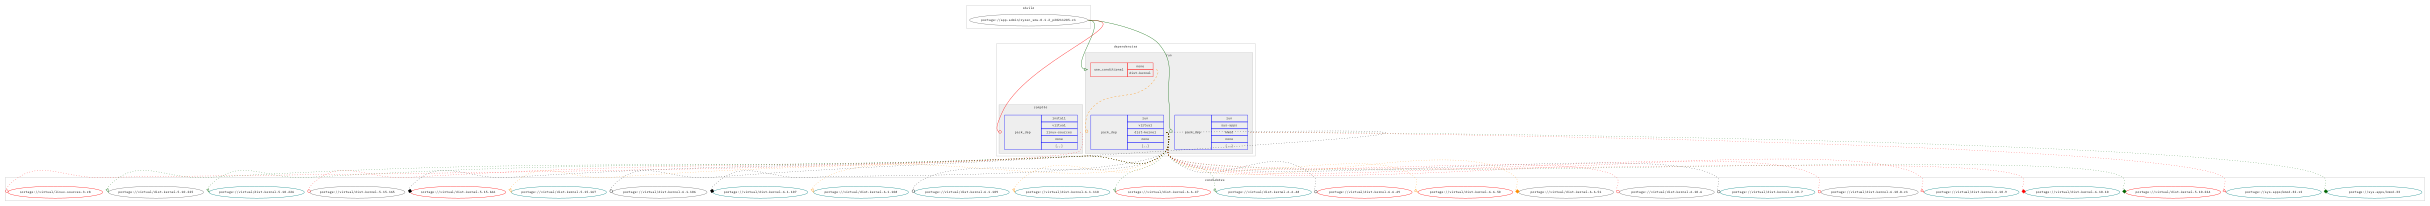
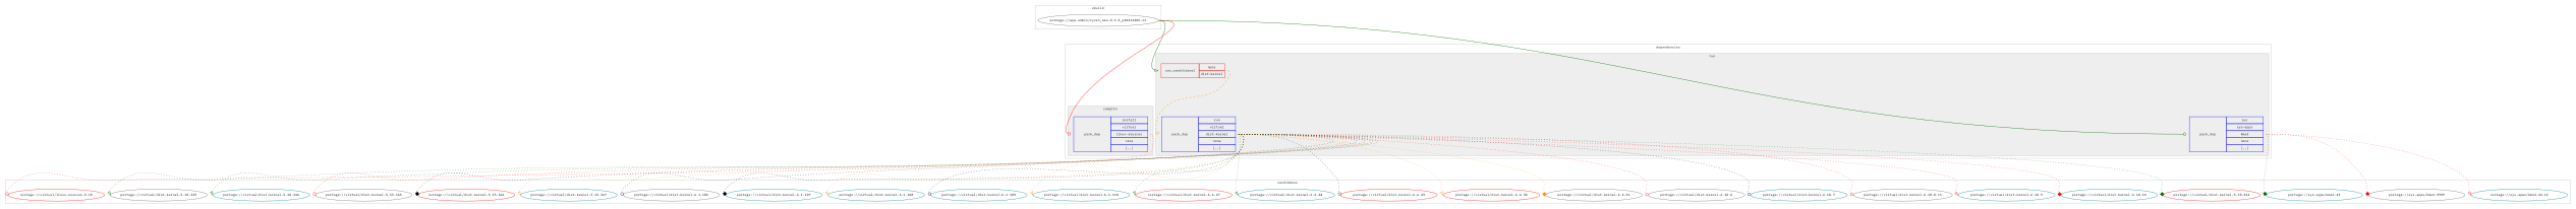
  digraph {
    compound=true
    concentrate=true
    fontname="IBM Plex Mono"
    fontsize=10
    newrank=true
    rankdir=TB
    ranksep=1.5
    node [color=teal fontname="IBM Plex Mono" fontsize=10]
    edge [arrowhead=odot color=red fontname="IBM Plex Mono" headport=w style=dotted tailport=e weight=100]
    n1 [color=gray40 label="portage://app-admin/ryzen_smu-0.1.2_p20211205-r1" width=4]
    n2 [color=blue label=<<TABLE BORDER="0" CELLBORDER="1" CELLSPACING="0" CELLPADDING="4" WIDTH="220"><TR><TD ROWSPAN="6" CELLPADDING="30">pack_dep</TD></TR><TR><TD WIDTH="110">install</TD></TR><TR><TD>virtual</TD></TR><TR><TD>linux-sources</TD></TR><TR><TD>none</TD></TR><TR><TD>[,,]</TD></TR></TABLE>> shape=none]
    n3 [color=blue label=<<TABLE BORDER="0" CELLBORDER="1" CELLSPACING="0" CELLPADDING="4" WIDTH="220"><TR><TD ROWSPAN="6" CELLPADDING="30">pack_dep</TD></TR><TR><TD WIDTH="110">run</TD></TR><TR><TD>virtual</TD></TR><TR><TD>dist-kernel</TD></TR><TR><TD>none</TD></TR><TR><TD>[,,]</TD></TR></TABLE>> shape=none]
    n4 [color=red label=<<TABLE BORDER="0" CELLBORDER="1" CELLSPACING="0" CELLPADDING="4"><TR><TD ROWSPAN="3" CELLPADDING="10">use_conditional</TD></TR><TR><TD>none</TD></TR><TR><TD>dist-kernel</TD></TR></TABLE>> shape=none]
    n5 [color=blue label=<<TABLE BORDER="0" CELLBORDER="1" CELLSPACING="0" CELLPADDING="4" WIDTH="220"><TR><TD ROWSPAN="6" CELLPADDING="30">pack_dep</TD></TR><TR><TD WIDTH="110">run</TD></TR><TR><TD>sys-apps</TD></TR><TR><TD>kmod</TD></TR><TR><TD>none</TD></TR><TR><TD>[,,]</TD></TR></TABLE>> shape=none]
    n6 [color=red label="portage://virtual/linux-sources-3-r8" width=4]
    n7 [label="portage://virtual/dist-kernel-6.10.10" width=4]
    n8 [label="portage://virtual/dist-kernel-6.10.9" width=4]
    n9 [color=gray40 label="portage://virtual/dist-kernel-6.10.8-r1" width=4]
    n10 [label="portage://virtual/dist-kernel-6.10.7" width=4]
    n11 [color=gray40 label="portage://virtual/dist-kernel-6.10.6" width=4]
    n12 [color=gray40 label="portage://virtual/dist-kernel-6.6.51" width=4]
    n13 [color=red label="portage://virtual/dist-kernel-6.6.50" width=4]
    n14 [color=red label="portage://virtual/dist-kernel-6.6.49" width=4]
    n15 [label="portage://virtual/dist-kernel-6.6.48" width=4]
    n16 [color=red label="portage://virtual/dist-kernel-6.6.47" width=4]
    n17 [label="portage://virtual/dist-kernel-6.1.110" width=4]
    n18 [label="portage://virtual/dist-kernel-6.1.109" width=4]
    n19 [label="portage://virtual/dist-kernel-6.1.108" width=4]
    n20 [label="portage://virtual/dist-kernel-6.1.107" width=4]
    n21 [color=gray40 label="portage://virtual/dist-kernel-6.1.106" width=4]
    n22 [label="portage://virtual/dist-kernel-5.15.167" width=4]
    n23 [color=red label="portage://virtual/dist-kernel-5.15.166" width=4]
    n24 [color=gray40 label="portage://virtual/dist-kernel-5.15.165" width=4]
    n25 [label="portage://virtual/dist-kernel-5.10.226" width=4]
    n26 [color=gray40 label="portage://virtual/dist-kernel-5.10.225" width=4]
    n27 [color=red label="portage://virtual/dist-kernel-5.10.224" width=4]
+   n28 [color=gray40 label="portage://sys-apps/kmod-9999" width=4]
    n29 [label="portage://sys-apps/kmod-33" width=4]
    n30 [label="portage://sys-apps/kmod-32-r2" width=4]
    subgraph cluster_1 {
      color=gray
      label=<<i>ebuild</i>>
      n1
    }
    subgraph cluster_2 {
      color=gray
      label=<<i>dependencies</i>>
      subgraph cluster_3 {
        color=gray
        fillcolor="#eeeeee"
        label=<<i>compile</i>>
        style=filled
        subgraph sub_4 {
          color=gray
          fillcolor="#eeeeee"
          label=<<i>compile</i>>
          style=filled
          n2
        }
      }
      subgraph cluster_5 {
        color=gray
        fillcolor="#eeeeee"
        label=<<i>compile and run</i>>
        style=filled
      }
      subgraph cluster_6 {
        color=gray
        fillcolor="#eeeeee"
        label=<<i>run</i>>
        style=filled
        subgraph sub_7 {
          color=gray
          fillcolor="#eeeeee"
          label=<<i>run</i>>
          style=filled
          n4
          subgraph sub_8 {
            color=gray
            fillcolor="#eeeeee"
            label=<<i>run</i>>
            style=filled
            n3
          }
        }
        subgraph sub_9 {
          color=gray
          fillcolor="#eeeeee"
          label=<<i>run</i>>
          style=filled
          n5
        }
      }
    }
    subgraph cluster_10 {
      color=gray
      label=<<i>candidates</i>>
      rank=same
      subgraph sub_11 {
        color=black
        label=<<i>candidates</i>>
        nodesep=1
        rank=same
        n6
      }
      subgraph sub_12 {
        color=black
        label=<<i>candidates</i>>
        nodesep=1
        rank=same
        n7
        n8
        n9
        n10
        n11
        n12
        n13
        n14
        n15
        n16
        n17
        n18
        n19
        n20
        n21
        n22
        n23
        n24
        n25
        n26
        n27
      }
      subgraph sub_13 {
        color=black
        label=<<i>candidates</i>>
        nodesep=1
        rank=same
+       n28
        n29
        n30
      }
    }
    n1 -> n2 [style=solid weight=20]
    n1 -> n4 [arrowhead=onormal color=darkgreen style=solid weight=20]
    n1 -> n5 [color=darkgreen style=solid weight=20]
    n2 -> n6
    n3 -> n7 [arrowhead=box]
    n3 -> n8 [arrowhead=onormal]
    n3 -> n9
    n3 -> n10 [color=black]
    n3 -> n11
    n3 -> n12 [arrowhead=box color=darkorange]
    n3 -> n13 [arrowhead=onormal color=darkorange]
    n3 -> n14 [color=black]
    n3 -> n15 [arrowhead=onormal color=darkgreen]
    n3 -> n16 [arrowhead=onormal color=darkgreen]
    n3 -> n17 [arrowhead=onormal color=darkorange]
    n3 -> n18 [color=black]
    n3 -> n19 [arrowhead=onormal color=darkorange]
    n3 -> n20 [arrowhead=box color=black]
    n3 -> n21 [color=black]
    n3 -> n22 [arrowhead=onormal color=darkorange]
    n3 -> n23 [arrowhead=box color=black]
    n3 -> n24
    n3 -> n25 [arrowhead=onormal color=darkgreen]
    n3 -> n26 [arrowhead=onormal color=darkgreen]
    n3 -> n27 [arrowhead=box color=darkgreen]
    n4 -> n3 [color=darkorange style=dashed weight=20]
+   n5 -> n28 [arrowhead=box]
    n5 -> n29 [arrowhead=box color=darkgreen]
    n5 -> n30 [arrowhead=onormal]
  }
